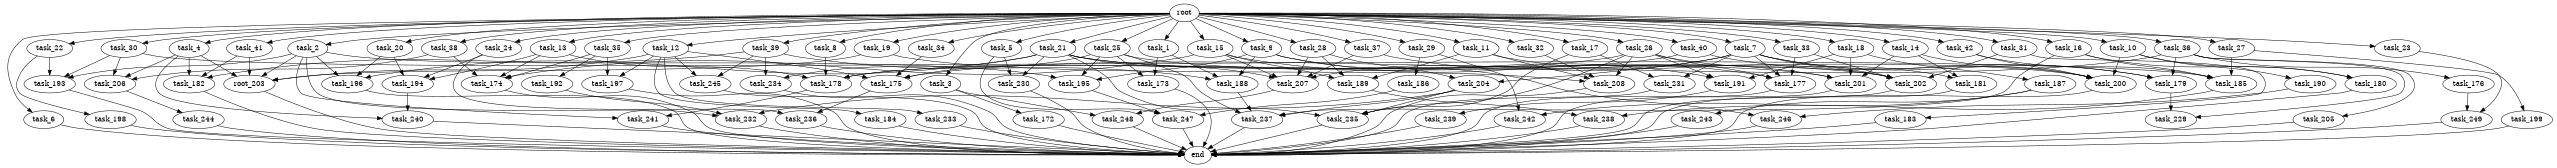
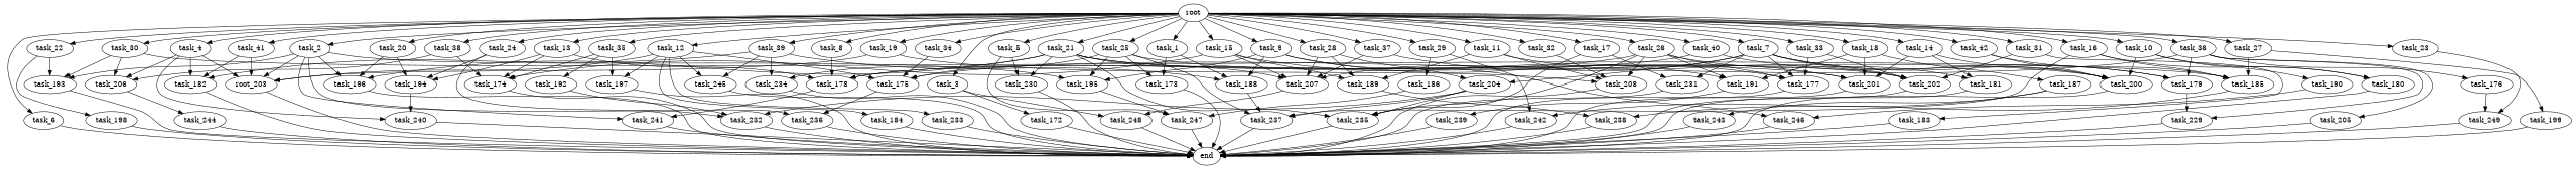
  digraph {
    root
    task_1
    task_2
    task_3
    task_4
    task_5
    task_6
    task_7
    task_8
    task_9
    task_10
    task_11
    task_12
    task_13
    task_14
    task_15
    task_16
    task_17
    task_18
    task_19
    task_20
    task_21
    task_22
    task_23
    task_24
    task_25
    task_26
    task_27
    task_28
    task_29
    task_30
    task_31
    task_32
    task_33
    task_34
    task_35
    task_36
    task_37
    task_38
    task_39
    task_40
    task_41
    task_42
    task_173
    task_188
    task_193
    task_195
    task_196
    n49 [label=root_203]
    task_232
    task_241
    task_172
    task_248
    task_182
    task_206
    task_240
    task_230
    task_247
    end
    task_177
    task_179
    task_200
    task_202
    task_204
    task_207
    task_231
    task_178
    task_246
    task_180
    task_190
    task_189
    task_208
    task_175
    task_184
    task_197
    task_233
    task_245
    task_174
    task_194
    task_181
    task_201
    task_191
    task_185
    task_237
    task_235
    task_187
    task_234
    task_198
    task_249
    task_236
    task_199
    task_186
    task_242
    task_183
    task_192
    task_176
    task_205
    task_229
    task_244
    task_238
    task_239
    task_243
    root -> task_1
    root -> task_2
    root -> task_3
    root -> task_4
    root -> task_5
    root -> task_6
    root -> task_7
    root -> task_8
    root -> task_9
    root -> task_10
    root -> task_11
    root -> task_12
    root -> task_13
    root -> task_14
    root -> task_15
    root -> task_16
    root -> task_17
    root -> task_18
    root -> task_19
    root -> task_20
    root -> task_21
    root -> task_22
    root -> task_23
    root -> task_24
    root -> task_25
    root -> task_26
    root -> task_27
    root -> task_28
    root -> task_29
    root -> task_30
    root -> task_31
    root -> task_32
    root -> task_33
    root -> task_34
    root -> task_35
    root -> task_36
    root -> task_37
    root -> task_38
    root -> task_39
    root -> task_40
    root -> task_41
    root -> task_42
    task_1 -> task_173
    task_1 -> task_188
    task_2 -> task_193
    task_2 -> task_195
    task_2 -> task_196
    task_2 -> n49
    task_2 -> task_232
    task_2 -> task_241
    task_3 -> task_172
    task_3 -> task_248
    task_4 -> n49
    task_4 -> task_182
    task_4 -> task_206
    task_4 -> task_240
    task_5 -> task_230
    task_5 -> task_247
    task_6 -> end
    task_7 -> task_177
    task_7 -> task_179
    task_7 -> task_200
    task_7 -> task_202
    task_7 -> task_204
    task_7 -> task_207
    task_7 -> task_231
    task_8 -> task_178
    task_9 -> task_188
    task_9 -> task_195
    task_9 -> task_177
    task_9 -> task_246
    task_10 -> task_200
    task_10 -> task_180
    task_10 -> task_190
    task_11 -> task_202
    task_11 -> task_189
    task_11 -> task_208
    task_12 -> n49
    task_12 -> task_175
    task_12 -> task_184
    task_12 -> task_197
    task_12 -> task_233
    task_12 -> task_245
    task_13 -> task_178
    task_13 -> task_174
    task_13 -> task_194
    task_14 -> task_200
    task_14 -> task_181
    task_14 -> task_201
    task_15 -> task_207
    task_15 -> task_189
    task_15 -> task_174
    task_15 -> task_191
    task_16 -> task_180
    task_16 -> task_185
    task_16 -> task_237
    task_17 -> task_231
    task_17 -> task_235
    task_18 -> task_201
    task_18 -> task_191
    task_18 -> task_187
    task_19 -> n49
    task_19 -> task_208
    task_20 -> task_196
    task_20 -> task_194
    task_21 -> task_196
    task_21 -> task_230
    task_21 -> task_202
    task_21 -> task_207
    task_21 -> task_201
    task_21 -> task_235
    task_21 -> task_234
    task_22 -> task_193
    task_22 -> task_198
    task_23 -> task_249
    task_24 -> task_194
    task_24 -> task_236
    task_25 -> task_173
    task_25 -> task_195
    task_25 -> task_200
    task_25 -> task_175
    task_25 -> task_237
    task_26 -> task_177
    task_26 -> task_178
    task_26 -> task_208
    task_26 -> task_181
    task_26 -> task_191
    task_26 -> task_235
    task_27 -> task_185
    task_27 -> task_199
    task_28 -> task_204
    task_28 -> task_207
    task_28 -> task_189
    task_29 -> task_186
    task_29 -> task_242
    task_30 -> task_193
    task_30 -> task_206
    task_30 -> task_185
    task_31 -> task_202
    task_31 -> task_183
    task_32 -> task_208
    task_33 -> task_177
    task_33 -> task_202
    task_34 -> task_175
    task_35 -> task_197
    task_35 -> task_174
    task_35 -> task_192
    task_36 -> task_179
    task_36 -> task_175
    task_36 -> task_176
    task_36 -> task_205
    task_36 -> task_229
    task_37 -> task_207
    task_37 -> task_201
    task_38 -> task_206
    task_38 -> task_174
    task_39 -> task_188
    task_39 -> task_182
    task_39 -> task_245
    task_39 -> task_234
    task_40 -> task_179
    task_40 -> task_178
    task_41 -> n49
    task_41 -> task_182
    task_42 -> task_200
    task_42 -> task_185
    task_173 -> end
    task_188 -> task_237
    task_193 -> end
    task_195 -> task_247
    task_196 -> end
    n49 -> end
    task_232 -> end
    task_241 -> end
    task_172 -> end
    task_248 -> end
    task_182 -> end
    task_206 -> task_244
    task_240 -> end
    task_230 -> end
    task_247 -> end
    task_177 -> end
    task_179 -> task_229
    task_200 -> end
    task_202 -> end
    task_204 -> task_232
    task_204 -> task_237
    task_204 -> task_235
    task_207 -> task_248
    task_231 -> end
    task_178 -> task_241
    task_246 -> end
    task_180 -> end
    task_190 -> task_246
    task_189 -> task_238
    task_208 -> end
    task_175 -> task_236
    task_184 -> end
    task_197 -> end
    task_233 -> end
    task_245 -> end
    task_174 -> end
    task_194 -> task_240
    task_181 -> end
    task_201 -> end
    task_191 -> task_239
    task_185 -> task_238
    task_237 -> end
    task_235 -> end
    task_187 -> task_242
    task_187 -> task_243
    task_234 -> end
    task_198 -> end
    task_249 -> end
    task_236 -> end
    task_199 -> end
    task_186 -> task_247
    task_242 -> end
    task_183 -> end
    task_192 -> task_232
    task_176 -> task_249
    task_205 -> end
+   task_229 -> end
    task_244 -> end
    task_238 -> end
    task_239 -> end
    task_243 -> end
  }
